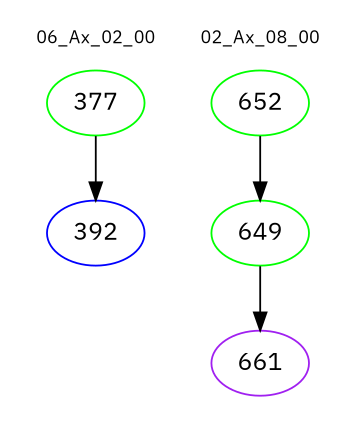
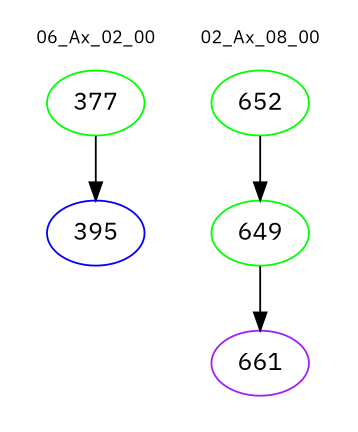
  digraph {
    fontname="IBM Plex Sans"
    node [color=green fontname="IBM Plex Sans"]
    edge [color=black fontname="IBM Plex Sans"]
    n1 [label=377]
-   n2 [color=blue label=392]
+   n2 [color=blue label=395]
    n3 [label=652]
    n4 [label=649]
    n5 [color=purple label=661]
    subgraph cluster_1 {
      color=white
      fontsize=10
      label="06_Ax_02_00"
      n1
      n2
    }
    subgraph cluster_2 {
      color=white
      fontsize=10
      label="02_Ax_08_00"
      n3
      n4
      n5
    }
    n1 -> n2
    n3 -> n4
    n4 -> n5
  }
